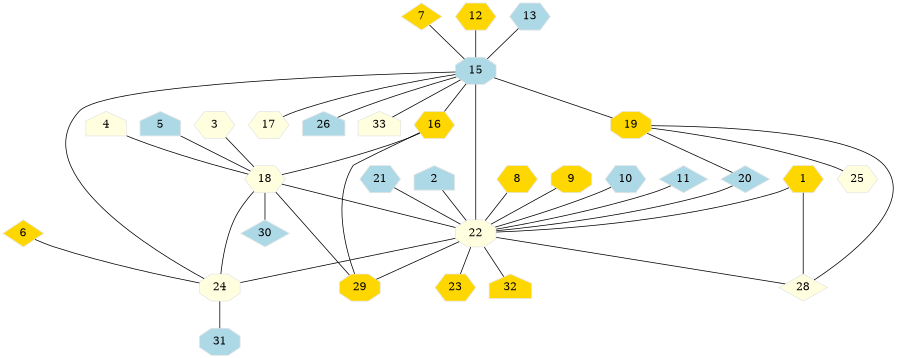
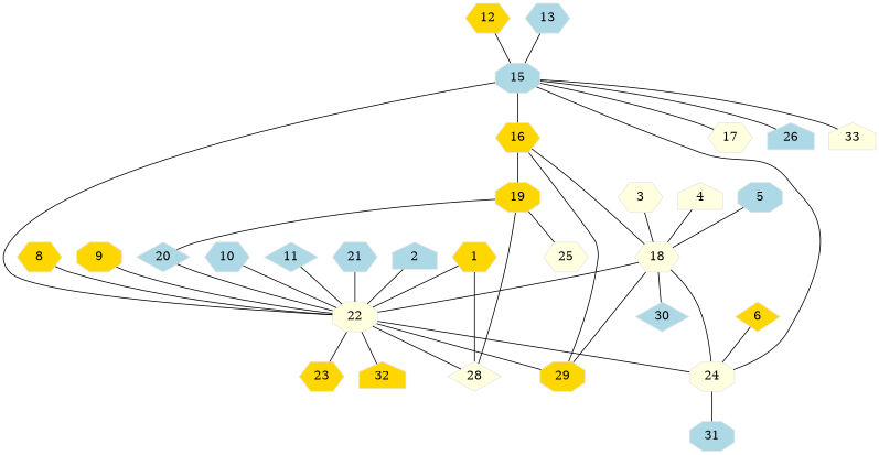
  graph {
    node [color=gray90 fillcolor=gold shape=hexagon style=filled]
    edge [weight=1.0]
    1
    22 [fillcolor=lightyellow shape=octagon]
    28 [fillcolor=lightyellow shape=diamond]
    24 [fillcolor=lightyellow shape=octagon]
    29 [shape=octagon]
    23
    32 [shape=house]
    2 [fillcolor=lightblue shape=house]
    3 [fillcolor=lightyellow]
    18 [fillcolor=lightyellow]
    30 [fillcolor=lightblue shape=diamond]
    4 [fillcolor=lightyellow shape=house]
-   5 [fillcolor=lightblue shape=house]
+   5 [fillcolor=lightblue shape=octagon]
    6 [shape=diamond]
    31 [fillcolor=lightblue shape=octagon]
-   7 [shape=diamond]
    15 [fillcolor=lightblue shape=octagon]
    16
    17 [fillcolor=lightyellow]
    19 [shape=octagon]
    26 [fillcolor=lightblue shape=house]
    33 [fillcolor=lightyellow shape=house]
    8
    9 [shape=octagon]
    10 [fillcolor=lightblue]
    11 [fillcolor=lightblue shape=diamond]
    12
    13 [fillcolor=lightblue]
    20 [fillcolor=lightblue shape=diamond]
    25 [fillcolor=lightyellow]
    21 [fillcolor=lightblue]
    1 -- 22
    1 -- 28
    22 -- 28
    22 -- 24
    22 -- 29 [weight=2.0]
    22 -- 23
    22 -- 32
    24 -- 31
    2 -- 22
    3 -- 18
    18 -- 22 [weight=3.0]
    18 -- 24 [weight=2.0]
    18 -- 29
    18 -- 30
    4 -- 18
    5 -- 18
    6 -- 24
-   7 -- 15
    15 -- 22 [weight=4.0]
    15 -- 24
    15 -- 16
    15 -- 17
-   15 -- 19 [weight=3.0]
+   16 -- 19 [weight=3.0]
    15 -- 26
    15 -- 33
    16 -- 29
    16 -- 18
    19 -- 28
    19 -- 20
    19 -- 25
    8 -- 22
    9 -- 22
    10 -- 22
    11 -- 22
    12 -- 15
    13 -- 15
    20 -- 22
    21 -- 22
  }
